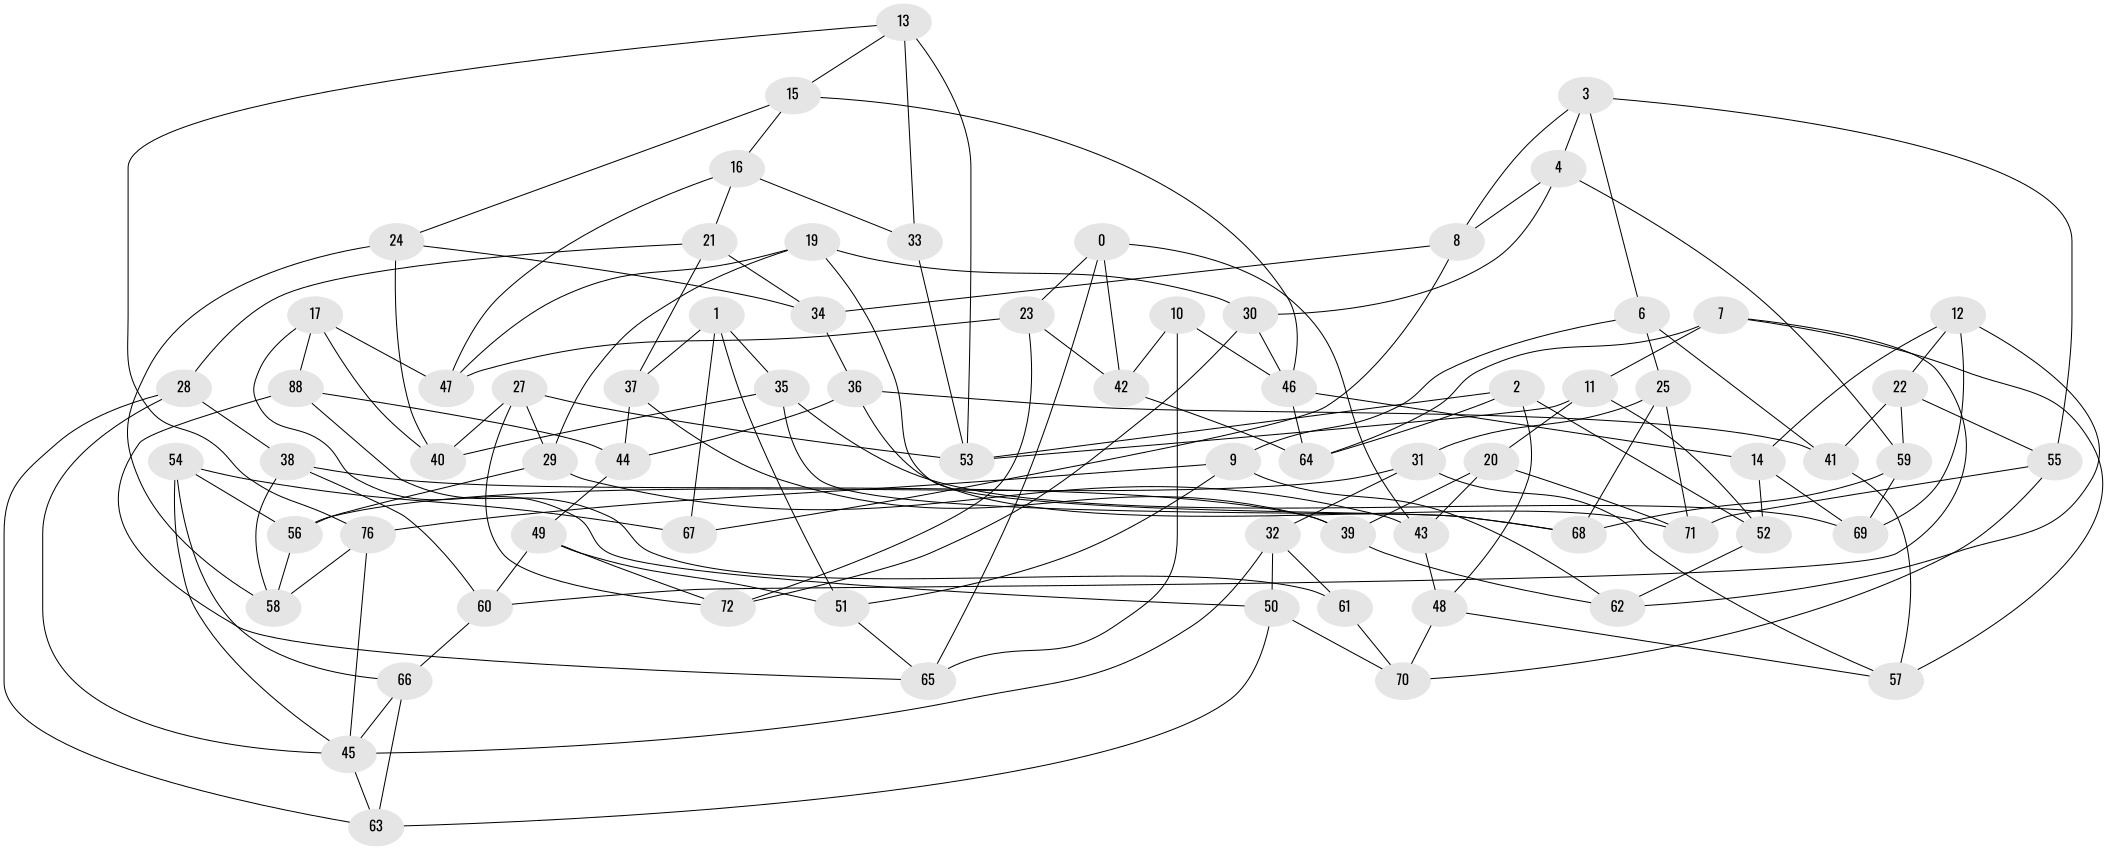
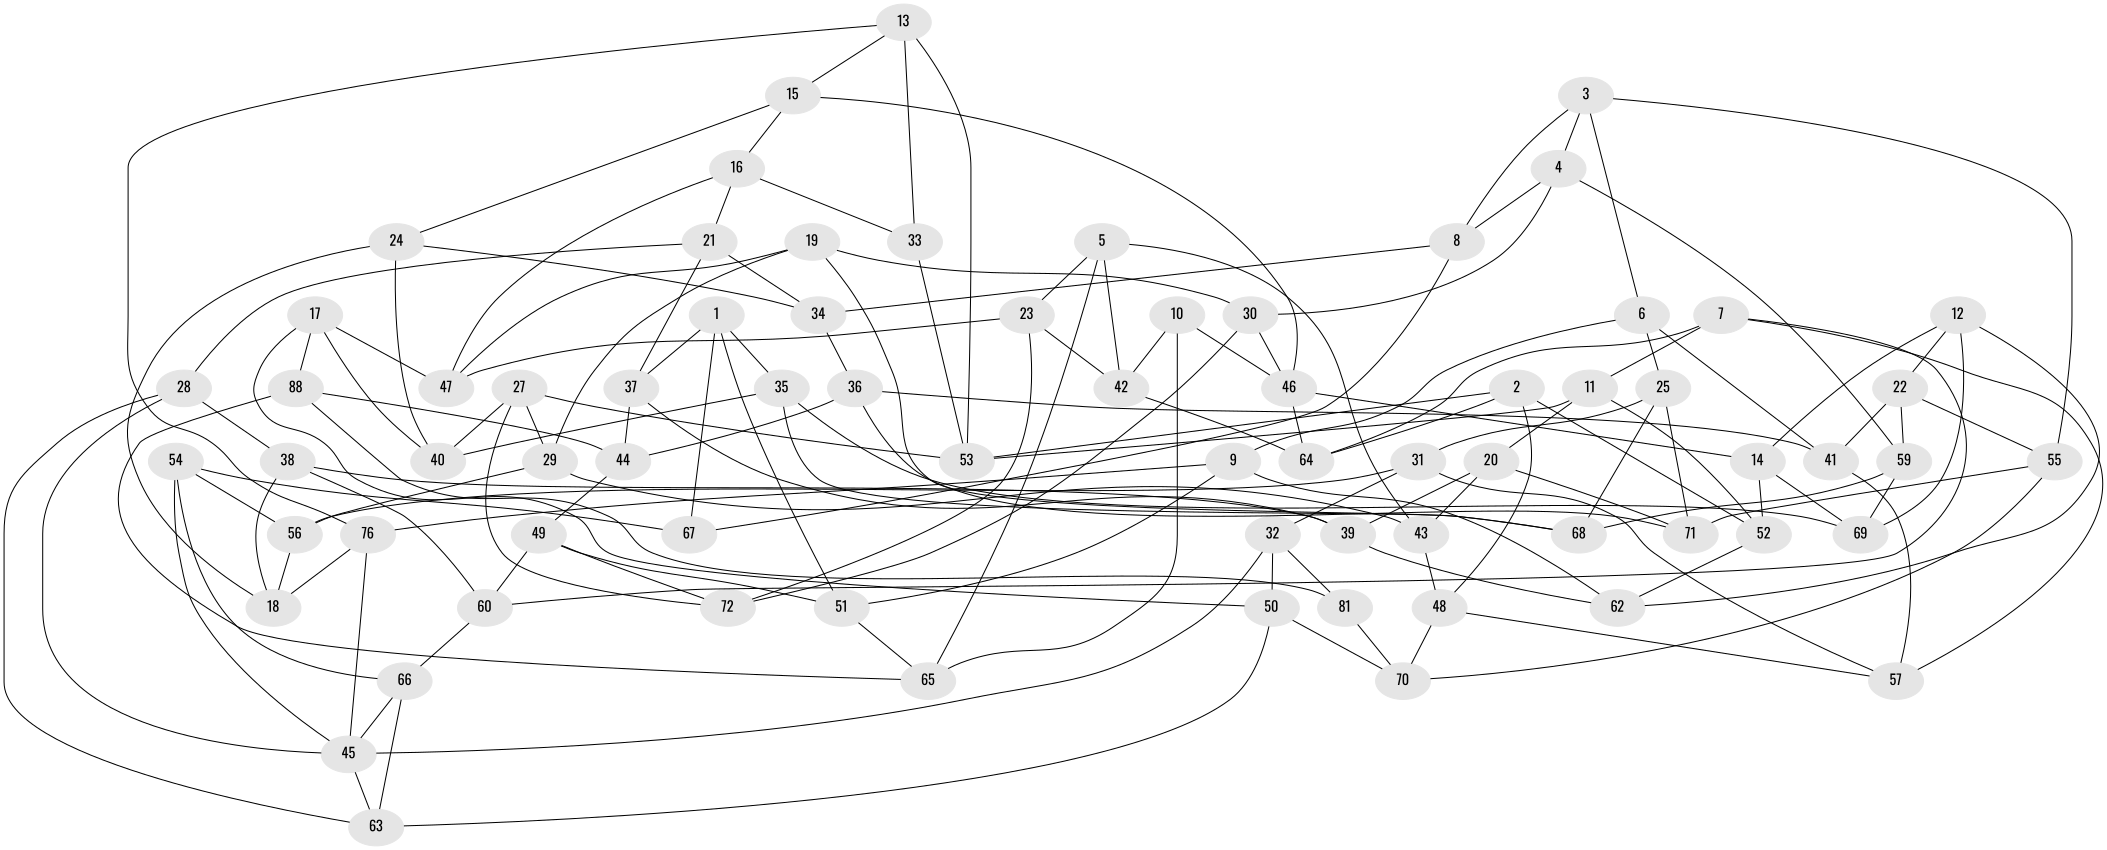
  graph {
    fontname=Oswald
    node [color=gray90 fontname=Oswald style=filled]
    edge [fontname=Oswald]
    1
    35
    37
    51
    67
    69
    40
    68
    44
    39
    65
    2
    48
    52
    53
    64
    57
    70
    62
    3
    4
    6
    8
    55
    30
    59
    9
    25
    41
    34
    71
    46
    72
-   5 [label=0]
+   5
    23
    42
    43
    47
    n39 [label=76]
    31
    7
    11
    60
    20
    66
    36
-   58
+   58 [label=18]
    45
    10
    14
    12
    22
    13
    15
    33
    16
    24
    21
    28
    17
    n61 [label=88]
    50
-   61
+   61 [label=81]
    63
    49
    19
    29
    56
    38
    32
    27
    54
    1 -- 35
    1 -- 37
    1 -- 51
    1 -- 67
    35 -- 69
    35 -- 40
    35 -- 68
    37 -- 44
    37 -- 39
    51 -- 65
    44 -- 49
    39 -- 62
    2 -- 48
    2 -- 52
    2 -- 53
    2 -- 64
    48 -- 57
    48 -- 70
    52 -- 62
    3 -- 4
    3 -- 6
    3 -- 8
    3 -- 55
    4 -- 8
    4 -- 30
    4 -- 59
    6 -- 9
    6 -- 25
    6 -- 41
    8 -- 67
    8 -- 34
    55 -- 70
    55 -- 71
    30 -- 46
    30 -- 72
    59 -- 69
    59 -- 68
    9 -- 51
    9 -- 62
    9 -- n39
    25 -- 68
    25 -- 71
    25 -- 31
    41 -- 57
    34 -- 36
    46 -- 64
    46 -- 14
    5 -- 65
    5 -- 23
    5 -- 42
    5 -- 43
    23 -- 72
    23 -- 42
    23 -- 47
    42 -- 64
    43 -- 48
    n39 -- 58
    n39 -- 45
    31 -- 57
    31 -- 56
    31 -- 32
    7 -- 64
    7 -- 57
    7 -- 11
    7 -- 60
    11 -- 52
    11 -- 53
    11 -- 20
    60 -- 66
    20 -- 39
    20 -- 71
    20 -- 43
    66 -- 45
    36 -- 44
    36 -- 41
    36 -- 71
    45 -- 63
    10 -- 65
    10 -- 46
    10 -- 42
    14 -- 69
    14 -- 52
    12 -- 69
    12 -- 62
    12 -- 14
    12 -- 22
    22 -- 55
    22 -- 59
    22 -- 41
    13 -- 53
    13 -- n39
    13 -- 15
    13 -- 33
    15 -- 46
    15 -- 16
    15 -- 24
    33 -- 53
    16 -- 47
    16 -- 33
    16 -- 21
    24 -- 40
    24 -- 34
    24 -- 58
    21 -- 37
    21 -- 34
    21 -- 28
    28 -- 45
    28 -- 63
    28 -- 38
    17 -- 40
    17 -- 47
    17 -- n61
    17 -- 50
    n61 -- 44
    n61 -- 65
    n61 -- 61
    50 -- 70
    50 -- 63
    61 -- 70
    63 -- 66
    49 -- 51
    49 -- 72
    49 -- 60
    19 -- 68
    19 -- 30
    19 -- 47
    19 -- 29
    29 -- 43
    29 -- 56
    56 -- 58
    38 -- 39
    38 -- 60
    38 -- 58
    32 -- 45
    32 -- 50
    32 -- 61
    27 -- 40
    27 -- 53
    27 -- 72
    27 -- 29
    54 -- 67
    54 -- 66
    54 -- 45
    54 -- 56
  }
